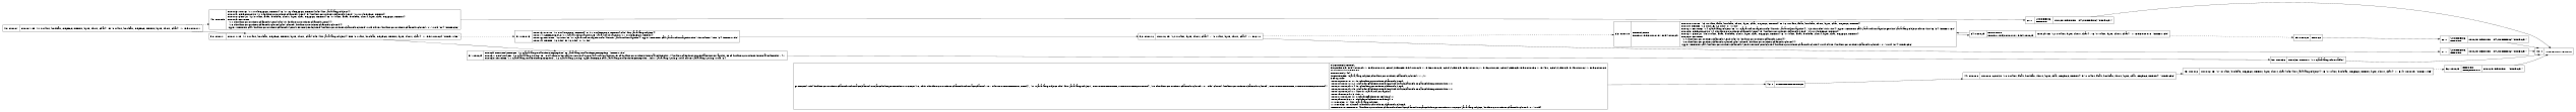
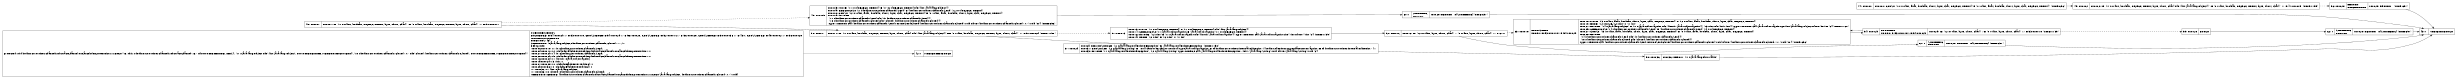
  digraph {
    rankdir=LR
    node [shape=record]
    n1 [label="{42\:\ ?|MTH_ENTER_BLOCK\l}"]
    n2 [label="{44\:\ 0x0000|0x0000: CONST  (r0 I:??[int, float, boolean, short, byte, char, OBJECT, ARRAY]) = (0 ??[int, float, boolean, short, byte, char, OBJECT, ARRAY])  (LINE:696)\l}"]
    n3 [label="{45\:\ 0x0002|0x0002: IF  (r7 I:??[int, boolean, OBJECT, ARRAY, byte, short, char] A[D('list' java.lang.Object)]) != (0 ??[int, boolean, OBJECT, ARRAY, byte, short, char])  \-\> B:47:0x0005  (LINE:1155)\l}"]
-   n4 [label="{56\:\ 0x002e|RETURN\lORIG_THROW\l|0x002e: RETURN    (LINE:697)\l}"]
-   n5 [label="{43\:\ ?|MTH_EXIT_METHOD\l}"]
+   n4 [label="{56\:\ 0x002e|RETURN\lORIG_RETURN\l|0x002e: RETURN    (LINE:697)\l}"]
+   n5 [label="{43\:\ ?|MTH_EXIT_BLOCK\l}"]
    n6 [label="{48\:\ 0x0007|0x0007: IF  (r1 I:??[int, boolean, OBJECT, ARRAY, byte, short, char]) != (0 ??[int, boolean, OBJECT, ARRAY, byte, short, char])  \-\> B:50:0x0011 \l}"]
    n7 [label="{49\:\ 0x0009|0x0009: MOVE  (r1 I:??[OBJECT, ARRAY]) = (r7 I:??[OBJECT, ARRAY] A[D('list' java.lang.Object)]) \l0x000a: CHECK_CAST (r1 I:kotlinx.coroutines.channels.Send) = (kotlinx.coroutines.channels.Send) (r1 I:??[OBJECT, ARRAY]) \l0x000c: CONST  (r2 I:??[int, float, boolean, short, byte, char, OBJECT, ARRAY]) = (0 ??[int, float, boolean, short, byte, char, OBJECT, ARRAY]) \l0x000d: INVOKE  \l  (r1 I:kotlinx.coroutines.channels.Send A[D('it' kotlinx.coroutines.channels.Send)])\l  (r8 I:kotlinx.coroutines.channels.Closed A[D('closed' kotlinx.coroutines.channels.Closed)])\l type: VIRTUAL call: kotlinx.coroutines.channels.Send.resumeSendClosed(kotlinx.coroutines.channels.Closed):void A[MD:(kotlinx.coroutines.channels.Closed\<?\>):void (m)] (LINE:696)\l}"]
    n8 [label="{50\:\ 0x0011|0x0011: IF  (r7 I:??[int, boolean, OBJECT, ARRAY, byte, short, char] A[D('list' java.lang.Object)]) == (0 ??[int, boolean, OBJECT, ARRAY, byte, short, char])  \-\> B:57:0x002f  (LINE:1158)\l}"]
    n9 [label="{60\:\ ?|SYNTHETIC\lRETURN\l|0x002e: RETURN   A[SYNTHETIC] (LINE:697)\l}"]
    n10 [label="{51\:\ 0x0013|0x0013: MOVE  (r1 I:??[OBJECT, ARRAY]) = (r7 I:??[OBJECT, ARRAY] A[D('list' java.lang.Object)]) \l0x0014: CHECK_CAST (r1 I:java.util.ArrayList) = (java.util.ArrayList) (r1 I:??[OBJECT, ARRAY]) \l0x0016: INVOKE  (r2 I:int) = (r1 I:java.util.ArrayList A[D('list$iv' java.util.ArrayList)]) type: VIRTUAL call: java.util.ArrayList.size():int A[MD:():int (c)] (LINE:1159)\l0x001a: ARITH  (r2 I:int) = (r2 I:int) + (\-1 int) \l}"]
    n11 [label="{57\:\ 0x002f|0x002f: NEW_INSTANCE  (r1 I:java.lang.NullPointerException) =  java.lang.NullPointerException  (LINE:1158)\l0x0031: CONST_STR  (r2 I:java.lang.String) =  \"null cannot be cast to non\-null type java.util.ArrayList\<E of kotlinx.coroutines.internal.InlineList\>\{ kotlin.collections.TypeAliasesKt.ArrayList\<E of kotlinx.coroutines.internal.InlineList\> \}\" \l0x0033: INVOKE  (r1 I:java.lang.NullPointerException), (r2 I:java.lang.String) type: DIRECT call: java.lang.NullPointerException.\<init\>(java.lang.String):void A[MD:(java.lang.String):void (c)]\l}"]
    n12 [label="{52\:\ 0x001c|0x001c: IF  (r2 I:??[int, byte, short, char]) \< (0 ??[int, byte, short, char])  \-\> B:61:? \l}"]
    n13 [label="{58\:\ 0x0036|0x0036: THROW  (r1 I:java.lang.Throwable) \l}"]
    n14 [label="{53\:\ 0x001e|LOOP_START\lLOOP:0: B:53:0x001e\-\>B:54:0x002b\l|0x001e: MOVE  (r3 I:??[int, float, boolean, short, byte, char, OBJECT, ARRAY]) = (r2 I:??[int, float, boolean, short, byte, char, OBJECT, ARRAY]) \l0x001f: ARITH  (r2 I:int) = (r2 I:int) + (\-1 int) \l0x0021: INVOKE  (r4 I:java.lang.Object) = (r1 I:java.util.ArrayList A[D('list$iv' java.util.ArrayList)]), (r3 I:int A[D('i$iv' int)]) type: VIRTUAL call: java.util.ArrayList.get(int):java.lang.Object A[MD:(int):E (c)] (LINE:1160)\l0x0025: CHECK_CAST (r4 I:kotlinx.coroutines.channels.Send) = (kotlinx.coroutines.channels.Send) (r4 I:??[OBJECT, ARRAY]) \l0x0027: CONST  (r5 I:??[int, float, boolean, short, byte, char, OBJECT, ARRAY]) = (0 ??[int, float, boolean, short, byte, char, OBJECT, ARRAY]) \l0x0028: INVOKE  \l  (r4 I:kotlinx.coroutines.channels.Send A[D('it' kotlinx.coroutines.channels.Send)])\l  (r8 I:kotlinx.coroutines.channels.Closed A[D('closed' kotlinx.coroutines.channels.Closed)])\l type: VIRTUAL call: kotlinx.coroutines.channels.Send.resumeSendClosed(kotlinx.coroutines.channels.Closed):void A[MD:(kotlinx.coroutines.channels.Closed\<?\>):void (m)] (LINE:696)\l}"]
    n15 [label="{61\:\ ?|SYNTHETIC\lRETURN\l|0x002e: RETURN   A[SYNTHETIC] (LINE:697)\l}"]
    n16 [label="{54\:\ 0x002b|LOOP_END\lLOOP:0: B:53:0x001e\-\>B:54:0x002b\l|0x002b: IF  (r2 I:??[int, byte, short, char]) \>= (0 ??[int, byte, short, char])  \-\> B:53:0x001e  (LINE:1159)\l}"]
    n17 [label="{59\:\ 0x002e|BLOCK\l}"]
    n18 [label="{62\:\ ?|SYNTHETIC\lRETURN\l|0x002e: RETURN   A[SYNTHETIC] (LINE:697)\l}"]
    n19 [label="{protected void kotlinx.coroutines.channels.AbstractChannel.onCancelIdempotentList\-w\-w6eGU((r6 'this' I:kotlinx.coroutines.channels.AbstractChannel\<E\> A[IMMUTABLE_TYPE, THIS]), (r7 I:java.lang.Object A[D('list' java.lang.Object), IMMUTABLE_TYPE, METHOD_ARGUMENT]), (r8 I:kotlinx.coroutines.channels.Closed\<?\> A[D('closed' kotlinx.coroutines.channels.Closed), IMMUTABLE_TYPE, METHOD_ARGUMENT]))  | USE_LINES_HINTS\lBACK_EDGE: B:54:0x002b \-\> B:53:0x001e, CROSS_EDGE: B:54:0x002b \-\> B:56:0x002e, CROSS_EDGE: B:52:0x001c \-\> B:56:0x002e, CROSS_EDGE: B:58:0x0036 \-\> B:43:?, CROSS_EDGE: B:45:0x0002 \-\> B:56:0x002e\lINLINE_NOT_NEEDED\lTYPE_VARS: [E]\lSIGNATURE: (Ljava\/lang\/Object;Lkotlinx\/coroutines\/channels\/Closed\<*\>;)V\lDebug Info:\l  0x000c\-0x0010: r1 'it' Lkotlinx\/coroutines\/channels\/Send;\l  0x000d\-0x0010: r2 '$i$a$\-forEachReversed\-impl\-AbstractChannel$onCancelIdempotentList$1' I\l  0x0027\-0x002b: r4 'it' Lkotlinx\/coroutines\/channels\/Send;\l  0x0028\-0x002b: r5 '$i$a$\-forEachReversed\-impl\-AbstractChannel$onCancelIdempotentList$1' I\l  0x0016\-0x002d: r1 'list$iv' Ljava\/util\/ArrayList;\l  0x001f\-0x002d: r3 'i$iv' I\l  0x0001\-0x002e: r0 '$i$f$forEachReversed\-impl' I\l  0x002f\-0x0036: r0 '$i$f$forEachReversed\-impl' I\l  \-1 \-0x0036: r7 'list' Ljava\/lang\/Object;\l  \-1 \-0x0036: r8 'closed' Lkotlinx\/coroutines\/channels\/Closed;\lMETHOD_OVERRIDE: [kotlinx.coroutines.channels.AbstractChannel.onCancelIdempotentList\-w\-w6eGU(java.lang.Object, kotlinx.coroutines.channels.Closed\<?\>):void]\l}"]
-   n1 -> n2
    n2 -> n3
    n3 -> n4 [style=dashed]
    n4 -> n5
    n6 -> n7 [style=dashed]
    n6 -> n8
    n7 -> n9
    n8 -> n10 [style=dashed]
    n8 -> n11
    n9 -> n5
    n10 -> n12
    n11 -> n13
    n12 -> n14 [style=dashed]
    n12 -> n15
    n13 -> n5
    n14 -> n16
    n15 -> n5
    n16 -> n14
    n16 -> n17 [style=dashed]
    n17 -> n18
    n18 -> n5
    n19 -> n1
  }
